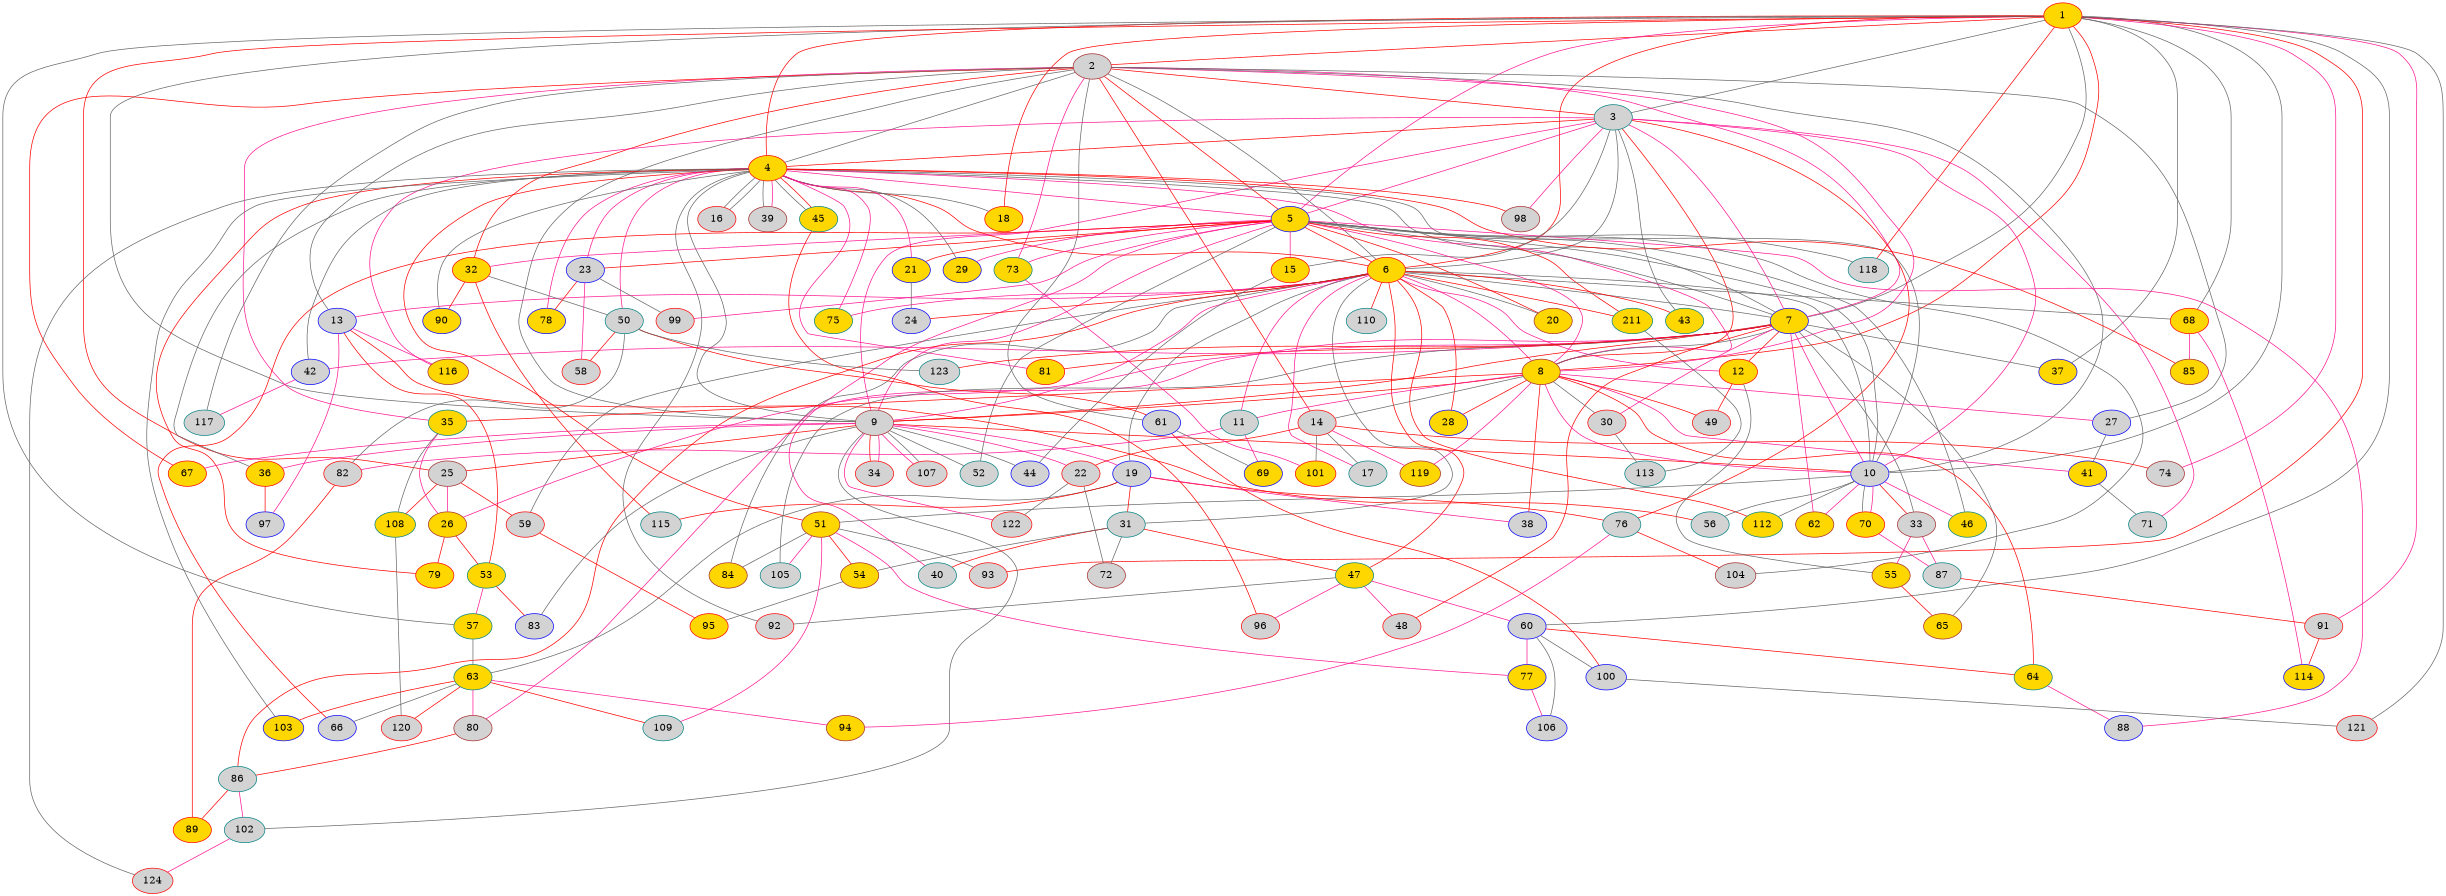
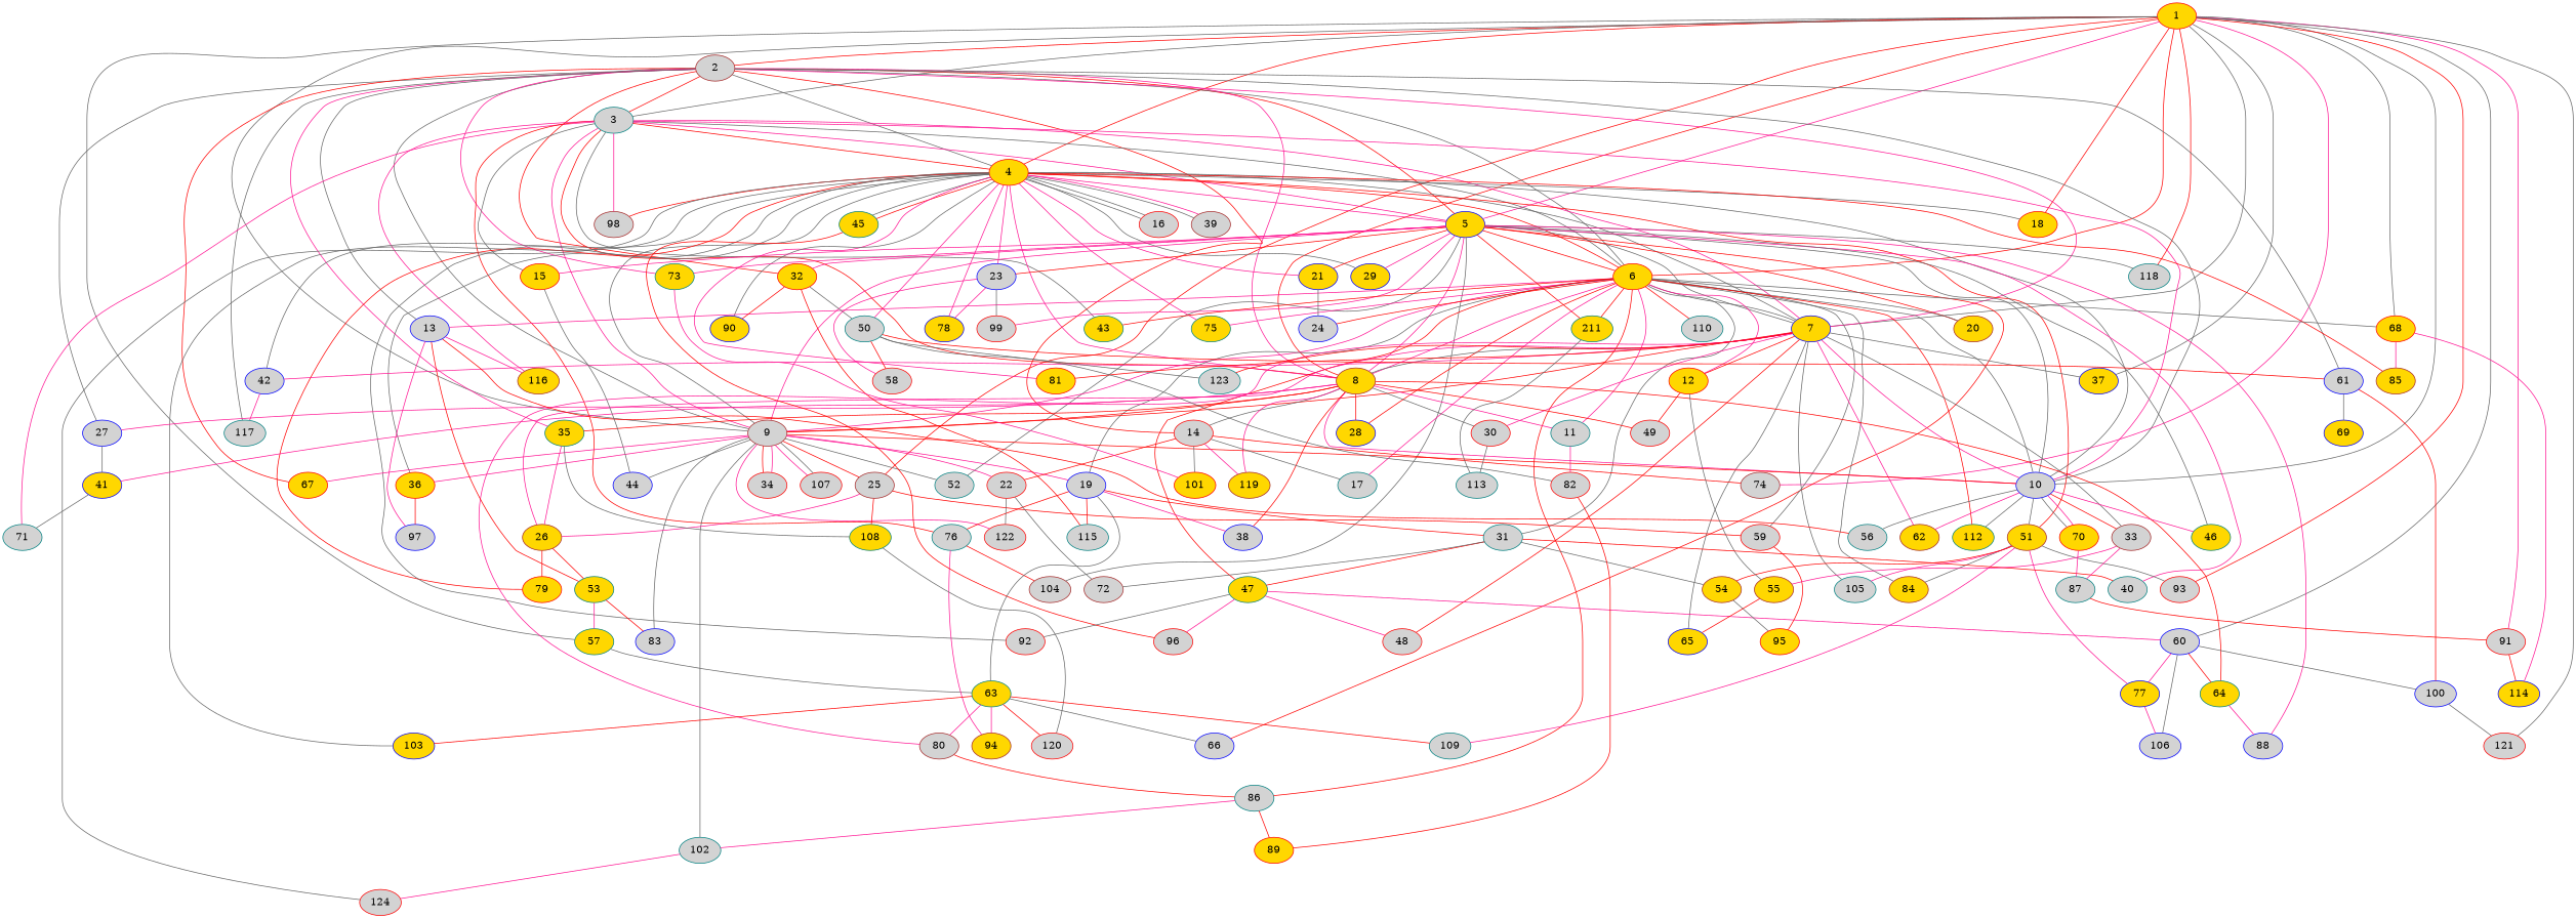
  graph {
    node [color=red fillcolor=lightgrey style=filled]
    edge [color=gray40]
    1 [fillcolor=gold]
    2 [color=brown]
    3 [color=teal]
    4 [fillcolor=gold]
    5 [color=blue fillcolor=gold]
    6 [fillcolor=gold]
    7 [color=blue fillcolor=gold]
    8 [color=brown fillcolor=gold]
    9 [color=brown]
    10 [color=blue]
    18 [fillcolor=gold]
    25 [color=brown]
    37 [color=blue fillcolor=gold]
    57 [color=teal fillcolor=gold]
    60 [color=blue]
    68 [fillcolor=gold]
    74 [color=brown]
    91
    93
    118 [color=teal]
    121
    13 [color=blue]
    14
    27 [color=blue]
    32 [fillcolor=gold]
    35 [color=teal fillcolor=gold]
    61 [color=blue]
    67 [fillcolor=gold]
    73 [color=teal fillcolor=gold]
    117 [color=teal]
    15 [fillcolor=gold]
    43 [color=teal fillcolor=gold]
    71 [color=teal]
    76 [color=teal]
    98 [color=brown]
    116 [color=brown fillcolor=gold]
    16
    21 [color=blue fillcolor=gold]
    23 [color=blue]
    29 [color=blue fillcolor=gold]
    36 [fillcolor=gold]
    39 [color=brown]
    42 [color=blue]
    45 [color=teal fillcolor=gold]
    50 [color=teal]
    51 [color=brown fillcolor=gold]
    75 [color=teal fillcolor=gold]
    78 [color=blue fillcolor=gold]
    79 [fillcolor=gold]
    81 [fillcolor=gold]
    85 [color=brown fillcolor=gold]
    90 [color=blue fillcolor=gold]
    92
    103 [color=blue fillcolor=gold]
    124
    20 [color=brown fillcolor=gold]
    40 [color=teal]
    46 [color=teal fillcolor=gold]
    52 [color=teal]
    66 [color=blue]
    88 [color=blue]
    99
    104 [color=brown]
    n64 [color=teal fillcolor=gold label=211]
    11 [color=teal]
    12 [fillcolor=gold]
    17 [color=teal]
    19 [color=blue]
    24 [color=blue]
    28 [color=blue fillcolor=gold]
    31 [color=teal]
    47 [color=teal fillcolor=gold]
    59
    84 [color=brown fillcolor=gold]
    86 [color=teal]
    110 [color=teal]
    112 [color=teal fillcolor=gold]
    26 [color=brown fillcolor=gold]
    30
    33 [color=brown]
    48
    62 [color=brown fillcolor=gold]
-   65 [color=brown fillcolor=gold]
+   65 [color=blue fillcolor=gold]
    80 [color=brown]
    105 [color=teal]
    123 [color=teal]
    38 [color=blue]
    41 [color=blue fillcolor=gold]
    49
    64 [color=teal fillcolor=gold]
    119 [color=brown fillcolor=gold]
    22
    34
    44 [color=blue]
    83 [color=blue]
    102 [color=teal]
    107
    122
    56 [color=teal]
    70 [fillcolor=gold]
    108 [color=teal fillcolor=gold]
    63 [color=teal fillcolor=gold]
    77 [color=blue fillcolor=gold]
    100 [color=blue]
    106 [color=blue]
    114 [color=blue fillcolor=gold]
    53 [color=teal fillcolor=gold]
    97 [color=blue]
    101 [fillcolor=gold]
    115 [color=teal]
    69 [color=blue fillcolor=gold]
    94 [color=brown fillcolor=gold]
    58
    96
    82
    54 [color=brown fillcolor=gold]
    109 [color=teal]
    113 [color=teal]
    55 [color=brown fillcolor=gold]
    72 [color=brown]
    95 [fillcolor=gold]
    89 [fillcolor=gold]
    87 [color=teal]
    120
    1 -- 2 [color=red]
    1 -- 3
    1 -- 4 [color=red]
    1 -- 5 [color=deeppink]
    1 -- 6 [color=red]
    1 -- 7
    1 -- 8 [color=red]
    1 -- 9
    1 -- 10
    1 -- 18 [color=red]
    1 -- 25 [color=red]
    1 -- 37
    1 -- 57
    1 -- 60
    1 -- 68
    1 -- 74 [color=deeppink]
    1 -- 91 [color=deeppink]
    1 -- 93 [color=red]
    1 -- 118 [color=red]
    1 -- 121
    2 -- 3 [color=red]
    2 -- 4
    2 -- 5 [color=red]
    2 -- 6
    2 -- 7 [color=deeppink]
    2 -- 8 [color=deeppink]
    2 -- 9
    2 -- 10
    2 -- 13
    2 -- 14 [color=red]
    2 -- 27
    2 -- 32 [color=red]
    2 -- 35 [color=deeppink]
    2 -- 61
    2 -- 67 [color=red]
    2 -- 73 [color=deeppink]
    2 -- 117
    3 -- 4 [color=red]
    3 -- 5 [color=deeppink]
    3 -- 6
    3 -- 7 [color=deeppink]
    3 -- 8 [color=red]
    3 -- 9 [color=deeppink]
    3 -- 10 [color=deeppink]
    3 -- 15
    3 -- 43
    3 -- 71 [color=deeppink]
    3 -- 76 [color=red]
    3 -- 98 [color=deeppink]
    3 -- 116 [color=deeppink]
    4 -- 5 [color=deeppink]
    4 -- 6 [color=red]
    4 -- 7
    4 -- 8 [color=deeppink]
    4 -- 9
    4 -- 10
    4 -- 18
    4 -- 98 [color=red]
    4 -- 16
    4 -- 16
    4 -- 21 [color=deeppink]
    4 -- 23 [color=deeppink]
    4 -- 29
    4 -- 36
    4 -- 39
    4 -- 39 [color=deeppink]
    4 -- 42
    4 -- 45
    4 -- 45 [color=red]
    4 -- 50 [color=deeppink]
    4 -- 51 [color=red]
    4 -- 75 [color=deeppink]
    4 -- 78 [color=deeppink]
    4 -- 79 [color=red]
    4 -- 81 [color=deeppink]
    4 -- 85 [color=red]
    4 -- 90
    4 -- 92
    4 -- 103
    4 -- 124
    5 -- 6 [color=red]
    5 -- 7
    5 -- 8 [color=deeppink]
    5 -- 9 [color=deeppink]
    5 -- 10
    5 -- 118
    5 -- 32 [color=deeppink]
    5 -- 73 [color=deeppink]
    5 -- 15 [color=deeppink]
    5 -- 21 [color=red]
    5 -- 23 [color=red]
    5 -- 29 [color=deeppink]
    5 -- 20 [color=red]
    5 -- 40 [color=deeppink]
    5 -- 46
    5 -- 52
    5 -- 66 [color=red]
    5 -- 88 [color=deeppink]
    5 -- 99 [color=deeppink]
    5 -- 104
    5 -- n64 [color=red]
    6 -- 7
    6 -- 8 [color=deeppink]
    6 -- 9 [color=deeppink]
    6 -- 10
    6 -- 68
    6 -- 13 [color=deeppink]
    6 -- 43 [color=red]
    6 -- 75 [color=deeppink]
    6 -- 20
    6 -- n64 [color=red]
    6 -- 11 [color=deeppink]
    6 -- 12 [color=deeppink]
    6 -- 17 [color=deeppink]
    6 -- 19
    6 -- 24 [color=red]
    6 -- 28 [color=red]
    6 -- 31
    6 -- 47 [color=red]
    6 -- 59
    6 -- 84
    6 -- 86 [color=red]
    6 -- 110 [color=red]
    6 -- 112 [color=red]
    7 -- 8
    7 -- 9 [color=red]
    7 -- 10 [color=deeppink]
    7 -- 37
    7 -- 42 [color=deeppink]
    7 -- 81 [color=red]
    7 -- 12 [color=red]
    7 -- 26 [color=deeppink]
    7 -- 30 [color=deeppink]
    7 -- 33
    7 -- 48 [color=red]
    7 -- 62 [color=deeppink]
    7 -- 65
    7 -- 80 [color=deeppink]
    7 -- 105
    7 -- 123 [color=red]
    8 -- 9 [color=red]
    8 -- 10 [color=deeppink]
    8 -- 14
    8 -- 27 [color=deeppink]
    8 -- 35 [color=red]
    8 -- 11 [color=deeppink]
    8 -- 28 [color=red]
    8 -- 30
    8 -- 38 [color=red]
    8 -- 41 [color=deeppink]
    8 -- 49 [color=red]
    8 -- 64 [color=red]
    8 -- 119 [color=deeppink]
    9 -- 10 [color=red]
    9 -- 25 [color=red]
    9 -- 67 [color=deeppink]
    9 -- 36 [color=deeppink]
    9 -- 52
    9 -- 19 [color=deeppink]
    9 -- 22 [color=deeppink]
    9 -- 34 [color=red]
    9 -- 34 [color=deeppink]
    9 -- 44
    9 -- 83
    9 -- 102
    9 -- 107 [color=deeppink]
    9 -- 107
    9 -- 122 [color=deeppink]
    10 -- 51
    10 -- 46 [color=deeppink]
    10 -- 112
    10 -- 33 [color=red]
    10 -- 62 [color=deeppink]
    10 -- 56
    10 -- 70
    10 -- 70 [color=deeppink]
    25 -- 59 [color=red]
    25 -- 26 [color=deeppink]
    25 -- 108 [color=red]
    57 -- 63
    60 -- 64 [color=red]
    60 -- 77 [color=deeppink]
    60 -- 100
    60 -- 106
    68 -- 85 [color=deeppink]
    68 -- 114 [color=deeppink]
    91 -- 114 [color=red]
    13 -- 116 [color=deeppink]
    13 -- 56 [color=red]
    13 -- 53 [color=red]
    13 -- 97 [color=deeppink]
    14 -- 74 [color=red]
    14 -- 17
    14 -- 119 [color=deeppink]
    14 -- 22 [color=red]
    14 -- 101
    27 -- 41
    32 -- 50
    32 -- 90 [color=red]
    32 -- 115 [color=red]
    35 -- 26 [color=deeppink]
    35 -- 108
    61 -- 100 [color=red]
    61 -- 69
    73 -- 101 [color=deeppink]
    15 -- 44
    76 -- 104 [color=red]
    76 -- 94 [color=deeppink]
    21 -- 24
-   23 -- 78 [color=red]
+   23 -- 78 [color=deeppink]
    23 -- 99
    23 -- 58 [color=deeppink]
    36 -- 97 [color=red]
    42 -- 117 [color=deeppink]
    45 -- 96 [color=red]
    50 -- 61 [color=red]
    50 -- 123
    50 -- 58 [color=red]
    50 -- 82
    51 -- 93
    51 -- 84
    51 -- 105 [color=deeppink]
    51 -- 77 [color=deeppink]
    51 -- 54 [color=red]
    51 -- 109 [color=deeppink]
    n64 -- 113
-   11 -- 69 [color=deeppink]
    11 -- 82 [color=deeppink]
    12 -- 49 [color=red]
    12 -- 55
    19 -- 76 [color=red]
    19 -- 31 [color=red]
    19 -- 38 [color=deeppink]
    19 -- 63
    19 -- 115 [color=red]
    31 -- 40 [color=red]
    31 -- 47 [color=red]
    31 -- 54
    31 -- 72
    47 -- 60 [color=deeppink]
    47 -- 92
    47 -- 48 [color=deeppink]
    47 -- 96 [color=deeppink]
    59 -- 95 [color=red]
    86 -- 102 [color=deeppink]
    86 -- 89 [color=red]
    26 -- 79 [color=red]
    26 -- 53 [color=red]
    30 -- 113
    33 -- 55 [color=deeppink]
    33 -- 87 [color=deeppink]
    80 -- 86 [color=red]
    41 -- 71
    64 -- 88 [color=deeppink]
    22 -- 122
    22 -- 72
    102 -- 124 [color=deeppink]
    70 -- 87 [color=deeppink]
    108 -- 120
    63 -- 103 [color=red]
    63 -- 66
    63 -- 80 [color=deeppink]
    63 -- 94 [color=deeppink]
    63 -- 109 [color=red]
    63 -- 120 [color=red]
    77 -- 106 [color=deeppink]
    100 -- 121
    53 -- 57 [color=deeppink]
    53 -- 83 [color=red]
    82 -- 89 [color=red]
    54 -- 95
    55 -- 65 [color=red]
    87 -- 91 [color=red]
  }
